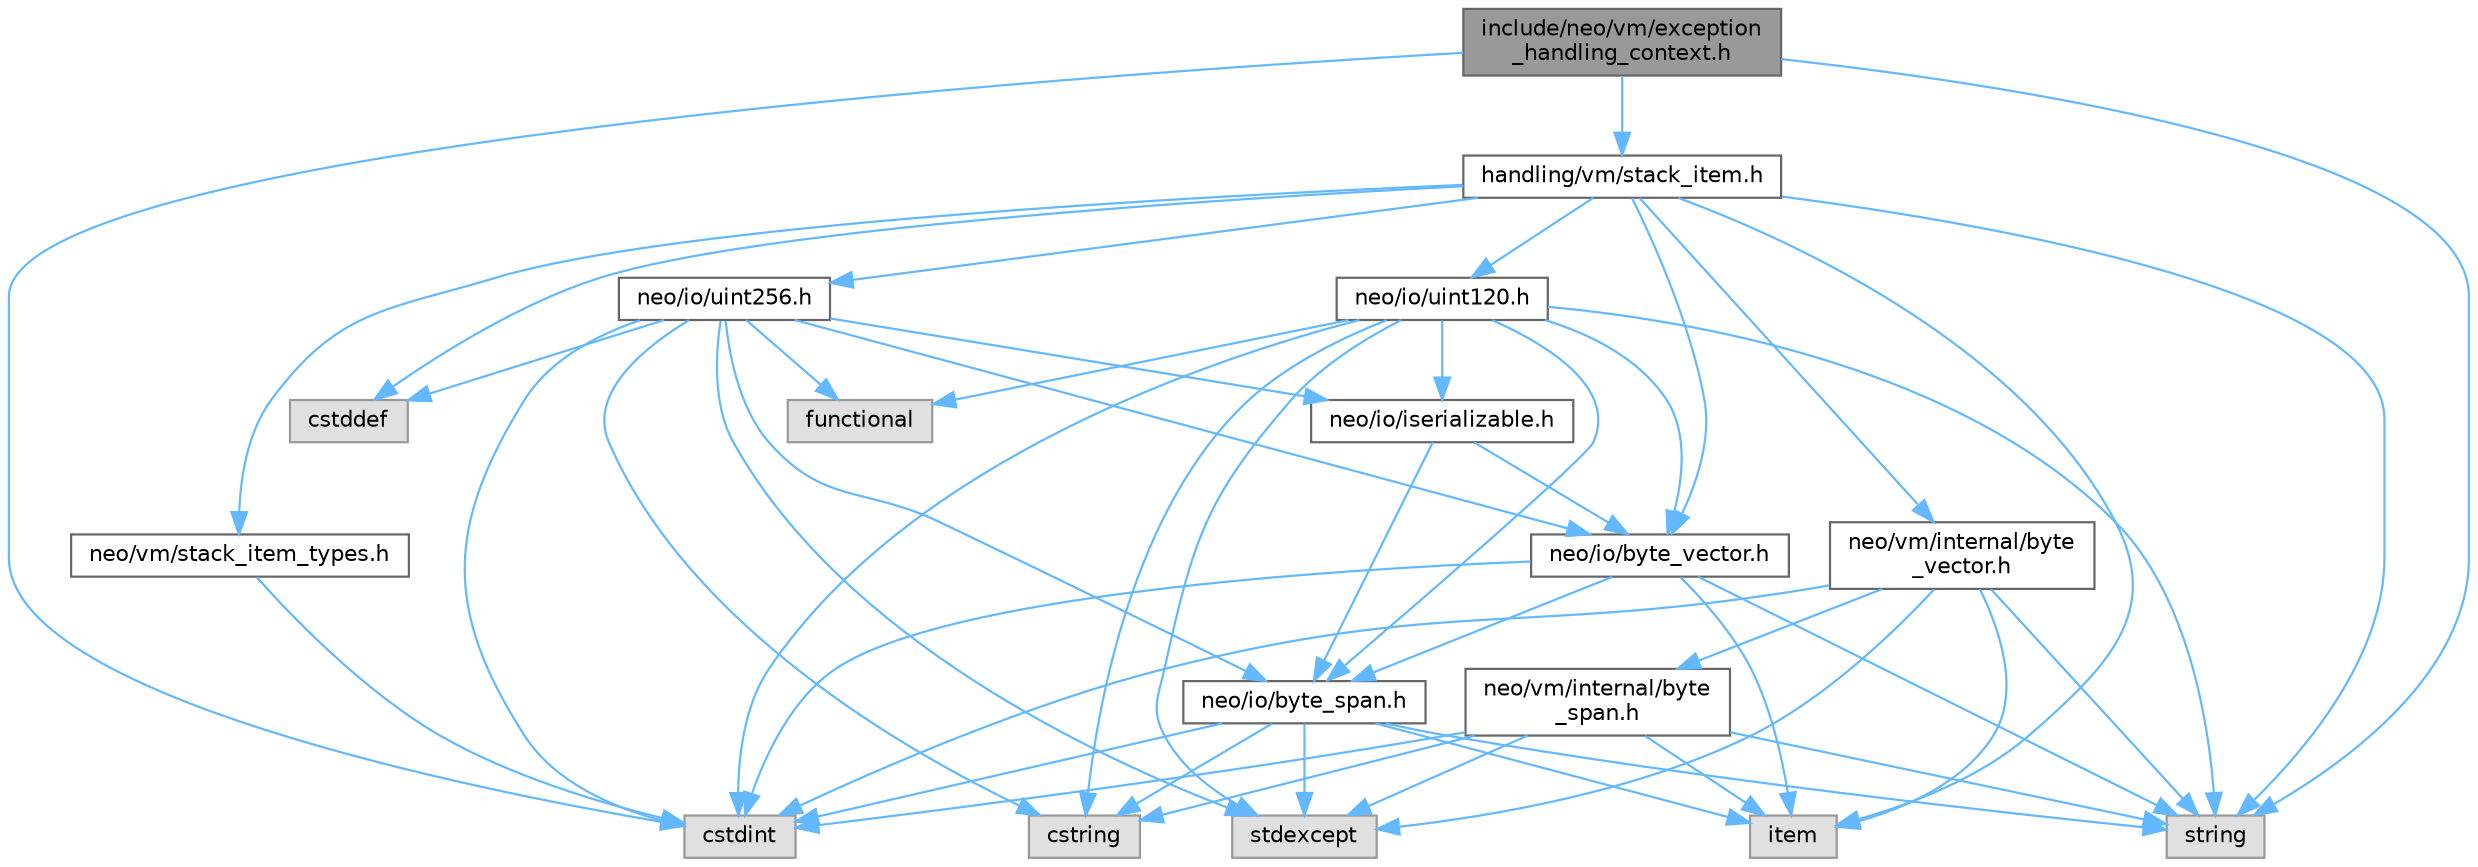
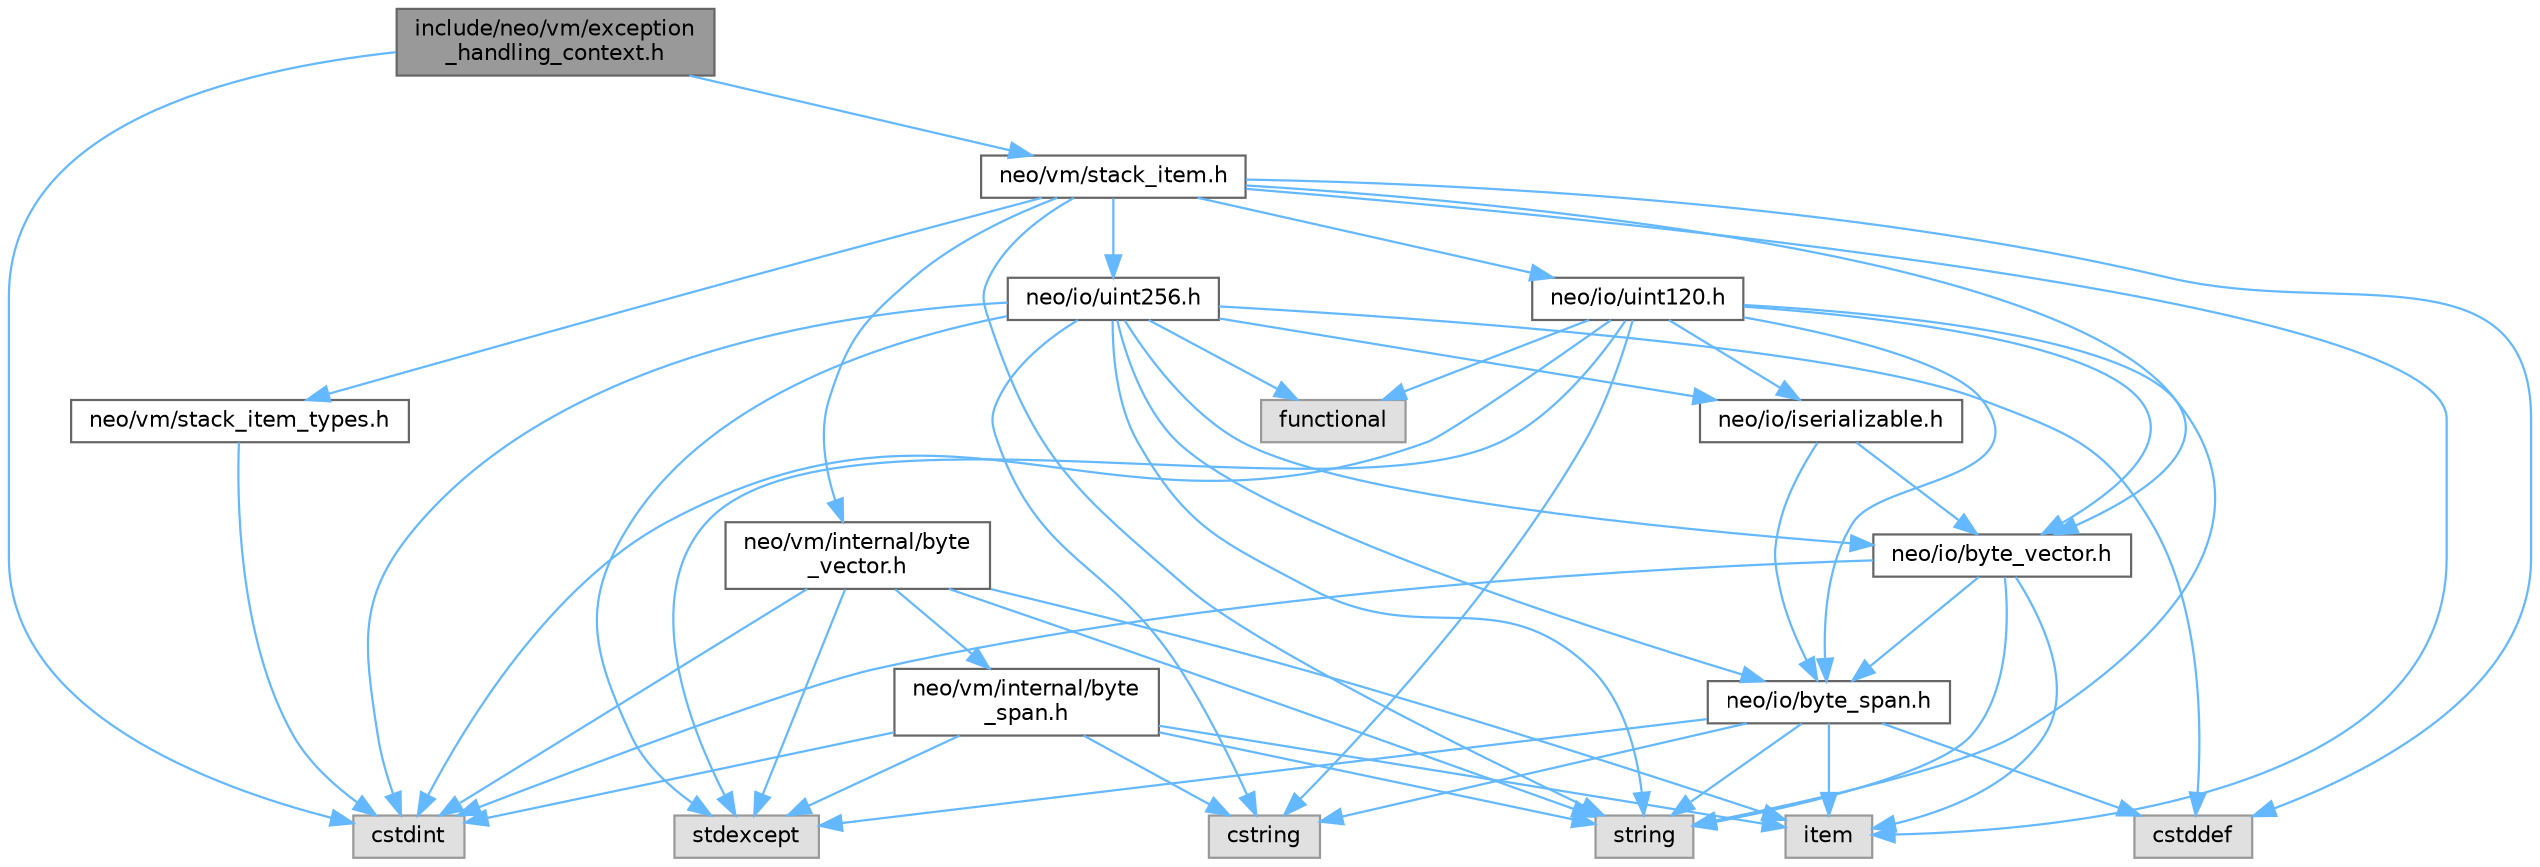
  digraph {
    node [color=grey40 fillcolor=white fontname=Helvetica fontsize=10 shape=box style=filled]
    edge [color=steelblue1 fontname=Helvetica fontsize=10 labelfontname=Helvetica labelfontsize=10 style=solid]
    n1 [color=gray40 fillcolor=grey60 fontcolor=black height=0.2 label="include/neo/vm/exception\l_handling_context.h" width=0.4]
-   n2 [height=0.2 label="handling/vm/stack_item.h" width=0.4]
+   n2 [height=0.2 label="neo/vm/stack_item.h" width=0.4]
    n3 [color=grey60 fillcolor="#E0E0E0" height=0.2 label=cstdint width=0.4]
    n4 [height=0.2 label="neo/io/byte_vector.h" width=0.4]
    n5 [color=grey60 fillcolor="#E0E0E0" height=0.2 label=string width=0.4]
    n6 [color=grey60 fillcolor="#E0E0E0" height=0.2 label=item width=0.4]
    n7 [height=0.2 label="neo/io/uint120.h" width=0.4]
    n8 [height=0.2 label="neo/io/uint256.h" width=0.4]
    n9 [color=grey60 fillcolor="#E0E0E0" height=0.2 label=cstddef width=0.4]
    n10 [height=0.2 label="neo/vm/internal/byte\l_vector.h" width=0.4]
    n11 [height=0.2 label="neo/vm/stack_item_types.h" width=0.4]
    n12 [height=0.2 label="neo/io/byte_span.h" width=0.4]
    n13 [color=grey60 fillcolor="#E0E0E0" height=0.2 label=cstring width=0.4]
    n14 [color=grey60 fillcolor="#E0E0E0" height=0.2 label=stdexcept width=0.4]
    n15 [height=0.2 label="neo/io/iserializable.h" width=0.4]
    n16 [color=grey60 fillcolor="#E0E0E0" height=0.2 label=functional width=0.4]
    n17 [height=0.2 label="neo/vm/internal/byte\l_span.h" width=0.4]
    n1 -> n2
    n1 -> n3
    n2 -> n4
    n2 -> n5
    n2 -> n6
    n2 -> n7
    n2 -> n8
    n2 -> n9
    n2 -> n10
    n2 -> n11
    n4 -> n3
    n4 -> n5
    n4 -> n6
    n4 -> n12
    n7 -> n3
    n7 -> n4
    n7 -> n5
    n7 -> n12
    n7 -> n13
    n7 -> n14
    n7 -> n15
    n7 -> n16
    n8 -> n3
    n8 -> n4
-   n1 -> n5
+   n8 -> n5
    n8 -> n9
    n8 -> n12
    n8 -> n13
    n8 -> n14
    n8 -> n15
    n8 -> n16
    n10 -> n3
    n10 -> n5
    n10 -> n6
    n10 -> n14
    n10 -> n17
    n11 -> n3
-   n12 -> n3
+   n12 -> n9
    n12 -> n5
    n12 -> n6
    n12 -> n13
    n12 -> n14
    n15 -> n4
    n15 -> n12
    n17 -> n3
    n17 -> n5
    n17 -> n6
    n17 -> n13
    n17 -> n14
  }
